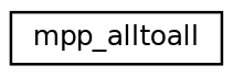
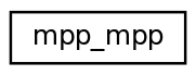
  digraph {
    rankdir=LR
-   n1 [color=black fillcolor=white fontname=Helvetica fontsize=10 height=0.2 label=mpp_alltoall shape=record style=filled width=0.4]
+   n1 [color=black fillcolor=white fontname=Helvetica fontsize=10 height=0.2 label=mpp_mpp shape=record style=filled width=0.4]
  }
